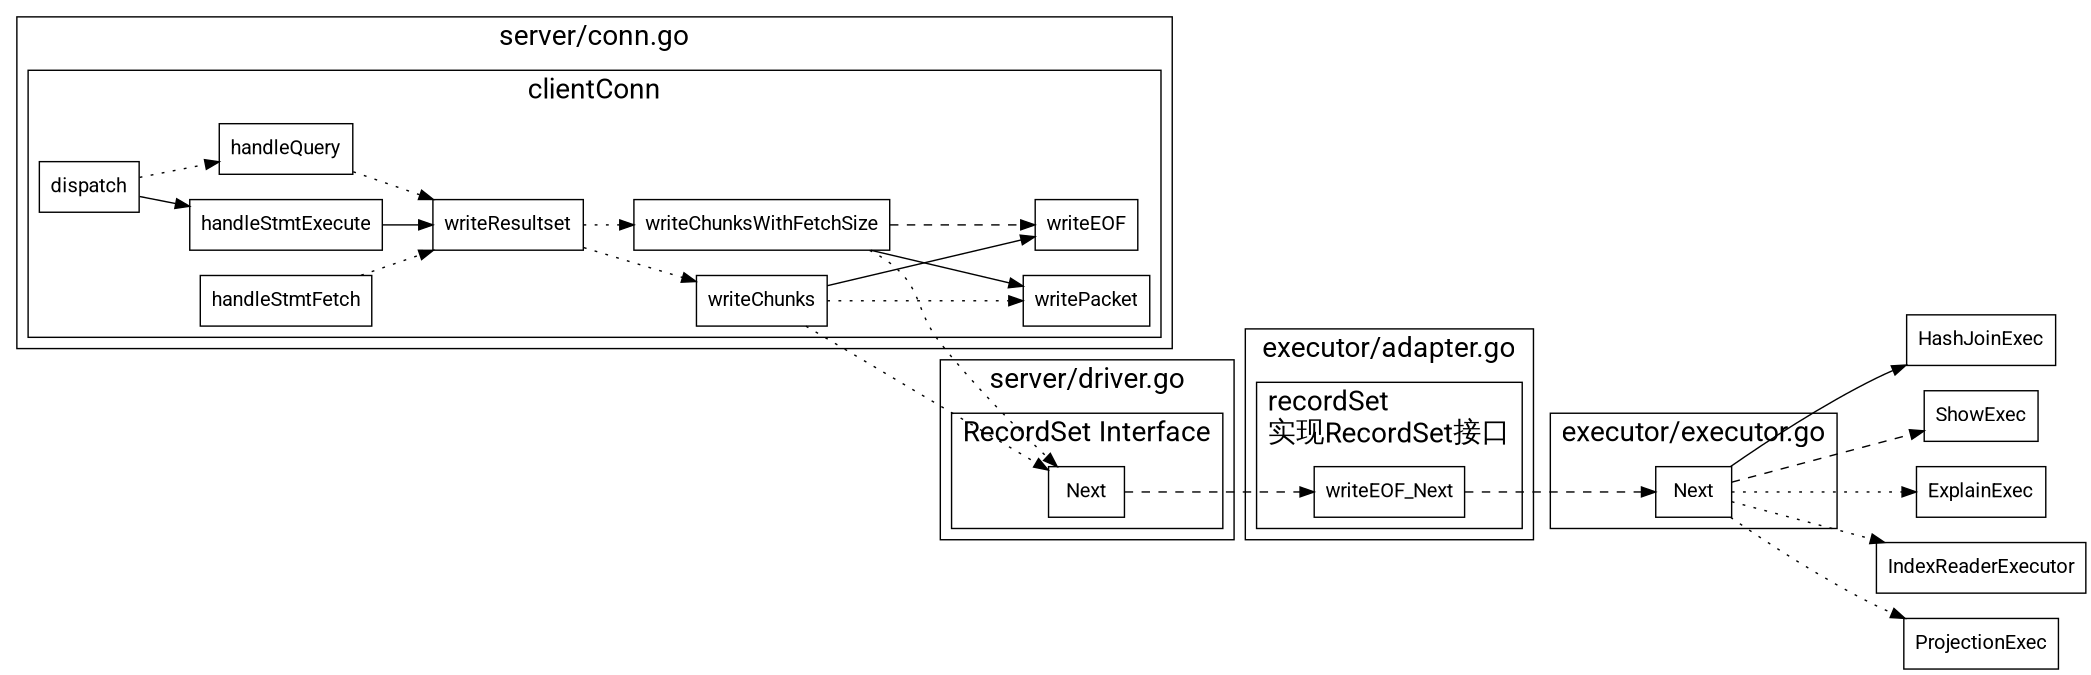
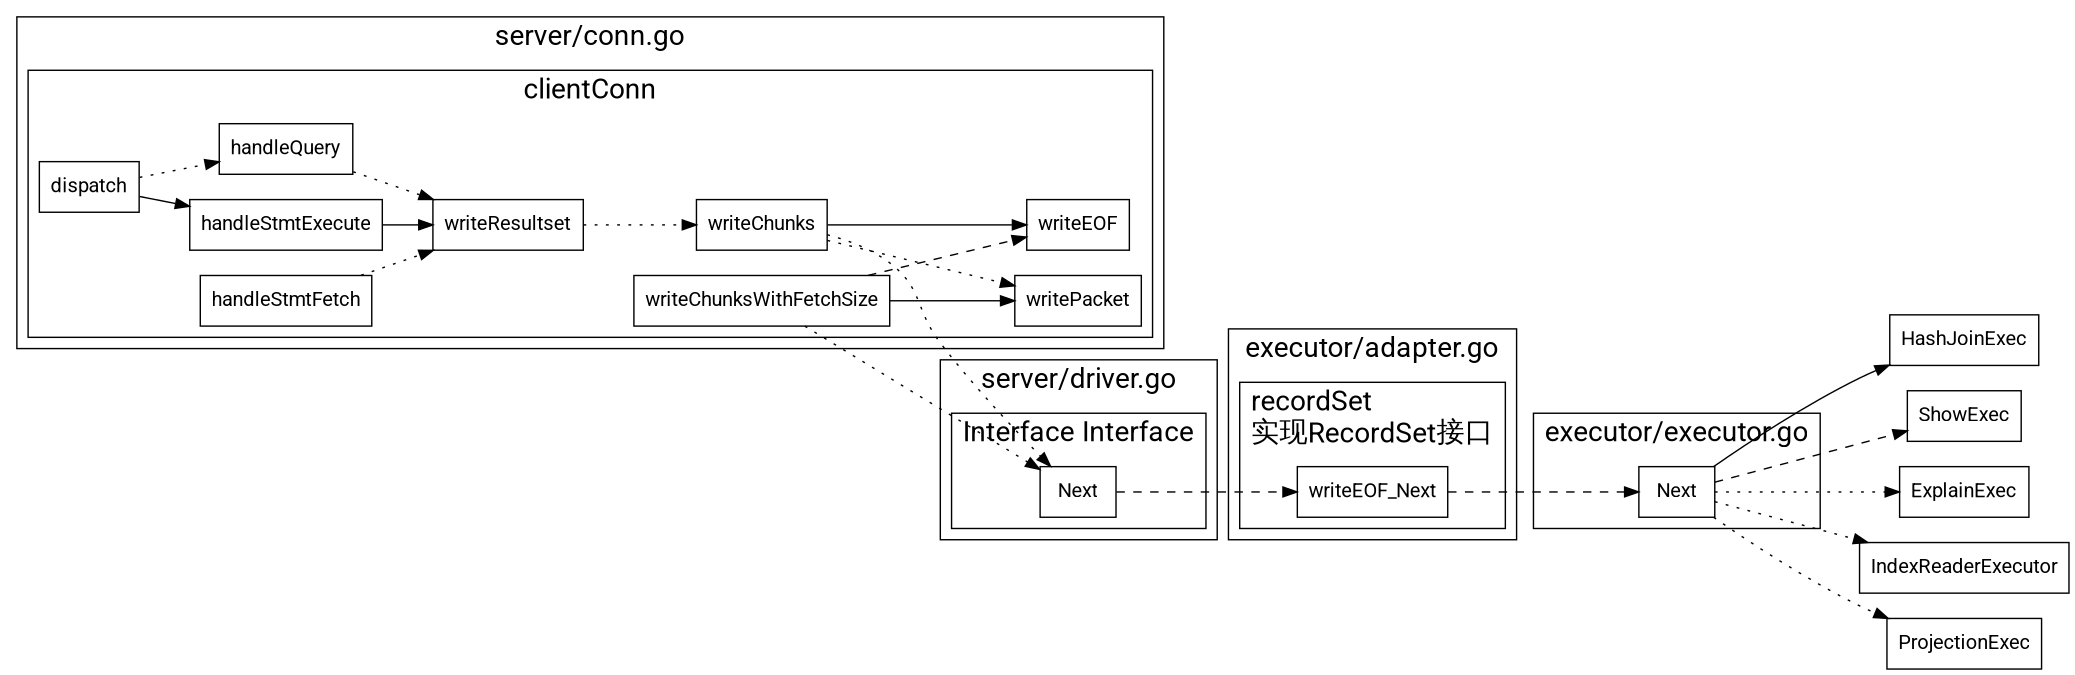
  digraph {
    fontname=Roboto
    newrank=true
    rankdir=LR
    node [fontname=Roboto shape=box]
    edge [fontname=Roboto style=dotted]
    n1 [label=Next]
    n2 [label=Next]
    n3 [label=writeEOF_Next]
    dispatch
    handleStmtExecute
    handleQuery
    handleStmtFetch
    writeResultset
    writeChunks
    writeChunksWithFetchSize
    writePacket
    writeEOF
    HashJoinExec
    ShowExec
    ExplainExec
    IndexReaderExecutor
    ProjectionExec
    subgraph cluster_1 {
      fontsize=20
      label="server/driver.go"
      subgraph cluster_2 {
        fontsize=20
-       label="RecordSet Interface"
+       label="Interface Interface"
        n1
      }
    }
    subgraph cluster_3 {
      fontsize=20
      label="executor/executor.go"
      n2
    }
    subgraph cluster_4 {
      fontsize=20
      label="executor/adapter.go"
      subgraph cluster_5 {
        fontsize=20
        label="recordSet\l实现RecordSet接口"
        n3
      }
    }
    subgraph cluster_6 {
      fontsize=20
      label="server/conn.go"
      subgraph cluster_7 {
        fontsize=20
        label=clientConn
        dispatch
        handleStmtExecute
        handleQuery
        handleStmtFetch
        writeResultset
        writeChunks
        writeChunksWithFetchSize
        writePacket
        writeEOF
      }
    }
    n1 -> n3 [style=dashed]
    n2 -> HashJoinExec [style=solid]
    n2 -> ShowExec [style=dashed]
    n2 -> ExplainExec
    n2 -> IndexReaderExecutor
    n2 -> ProjectionExec
    n3 -> n2 [style=dashed]
    dispatch -> handleStmtExecute [style=solid]
    dispatch -> handleQuery
    handleStmtExecute -> writeResultset [style=solid]
    handleQuery -> writeResultset
    handleStmtFetch -> writeResultset
    writeResultset -> writeChunks
-   writeResultset -> writeChunksWithFetchSize
    writeChunks -> n1
    writeChunks -> writePacket
    writeChunks -> writeEOF [style=solid]
    writeChunksWithFetchSize -> n1
    writeChunksWithFetchSize -> writePacket [style=solid]
    writeChunksWithFetchSize -> writeEOF [style=dashed]
  }
